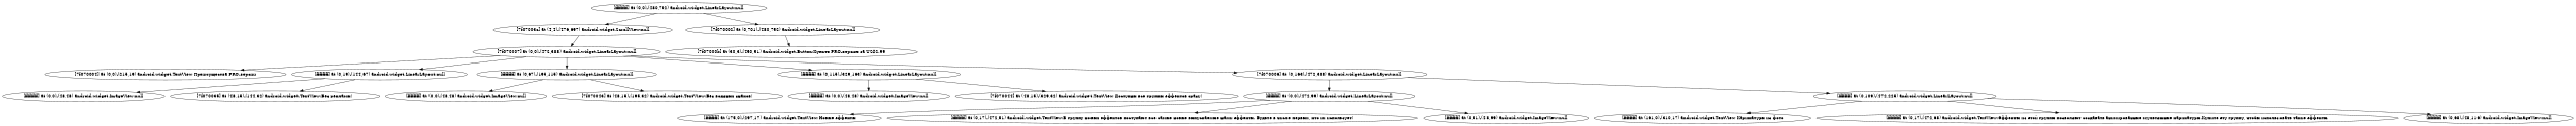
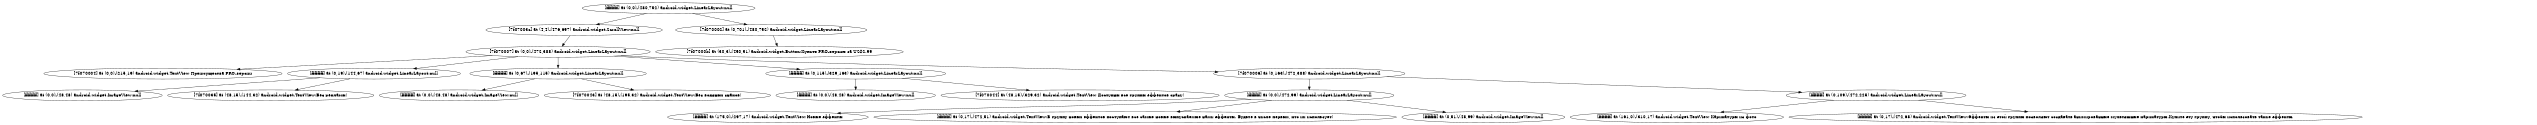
  strict digraph {
    n1 [label="[ffffffff] at (0,0)-(480,752) android.widget.LinearLayout:null"]
    n2 [label="[7f07003c] at (4,4)-(476,697) android.widget.ScrollView:null"]
    n3 [label="[7f070002] at (0,701)-(480,752) android.widget.LinearLayout:null"]
    n4 [label="[7f070007] at (0,0)-(472,388) android.widget.LinearLayout:null"]
    n5 [label="[7f070004] at (0,0)-(215,19) android.widget.TextView:Преимущества PRO-версии"]
    n6 [label="[ffffffff] at (0,19)-(144,67) android.widget.LinearLayout:null"]
    n7 [label="[ffffffff] at (0,67)-(195,115) android.widget.LinearLayout:null"]
    n8 [label="[ffffffff] at (0,115)-(329,163) android.widget.LinearLayout:null"]
    n9 [label="[7f070006] at (0,163)-(472,388) android.widget.LinearLayout:null"]
    n10 [label="[ffffffff] at (0,0)-(48,48) android.widget.ImageView:null"]
    n11 [label="[7f070035] at (48,15)-(144,32) android.widget.TextView:Без рекламы!"]
    n12 [label="[ffffffff] at (0,0)-(48,48) android.widget.ImageView:null"]
    n13 [label="[7f070043] at (48,15)-(195,32) android.widget.TextView:Без водяных знаков!"]
    n14 [label="[ffffffff] at (0,0)-(48,48) android.widget.ImageView:null"]
    n15 [label="[7f070044] at (48,15)-(329,32) android.widget.TextView:Доступны все группы эффектов сразу!"]
    n16 [label="[ffffffff] at (0,0)-(472,99) android.widget.LinearLayout:null"]
    n17 [label="[ffffffff] at (0,109)-(472,225) android.widget.LinearLayout:null"]
    n18 [label="[ffffffff] at (175,0)-(297,17) android.widget.TextView:Новые эффекты"]
    n19 [label="[ffffffff] at (0,17)-(472,51) android.widget.TextView:В группу новых эффектов поступают все самые новые выпускаемые нами эффекты. Будьте в числе первых, кто их использует!"]
    n20 [label="[ffffffff] at (0,51)-(48,99) android.widget.ImageView:null"]
    n21 [label="[ffffffff] at (161,0)-(310,17) android.widget.TextView:Карикатуры из фото"]
    n22 [label="[ffffffff] at (0,17)-(472,68) android.widget.TextView:Эффекты из этой группы позволяют создавать анимированные мультяшные карикатуры.Купите эту группу, чтобы использовать такие эффекты."]
-   n23 [label="[ffffffff] at (0,68)-(48,116) android.widget.ImageView:null"]
    n24 [label="[7f07000b] at (30,3)-(450,51) android.widget.Button:Купить PRO-версию за US$2.99"]
    n1 -> n2
    n1 -> n3
    n2 -> n4
    n3 -> n24
    n4 -> n5
    n4 -> n6
    n4 -> n7
    n4 -> n8
    n4 -> n9
    n6 -> n10
    n6 -> n11
    n7 -> n12
    n7 -> n13
    n8 -> n14
    n8 -> n15
    n9 -> n16
    n9 -> n17
    n16 -> n18
    n16 -> n19
    n16 -> n20
    n17 -> n21
    n17 -> n22
-   n17 -> n23
  }
